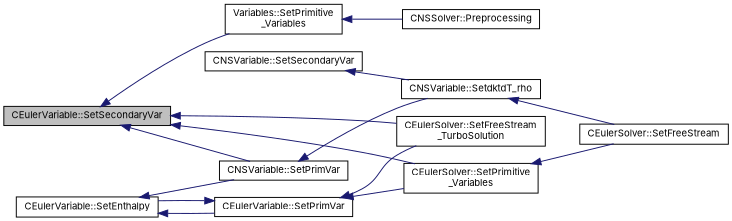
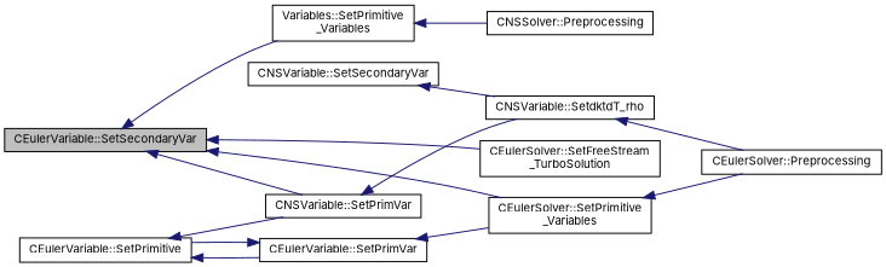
  digraph {
    fontname=Inter
    rankdir=LR
    node [color=black fillcolor=white fontname=Inter fontsize=10 shape=record style=filled]
    edge [color=midnightblue dir=back fontname=Inter fontsize=10 labelfontname=Helvetica labelfontsize=10 style=solid]
    n1 [fillcolor=grey75 fontcolor=black height=0.2 label="CEulerVariable::SetSecondaryVar" width=0.4]
    n2 [height=0.2 label="CEulerSolver::SetPrimitive\l_Variables" width=0.4]
    n3 [height=0.2 label="CEulerSolver::SetFreeStream\l_TurboSolution" width=0.4]
    n4 [height=0.2 label="Variables::SetPrimitive\l_Variables" width=0.4]
    n5 [height=0.2 label="CNSVariable::SetPrimVar" width=0.4]
-   n6 [height=0.2 label="CEulerVariable::SetEnthalpy" width=0.4]
+   n6 [height=0.2 label="CEulerVariable::SetPrimitive" width=0.4]
    n7 [height=0.2 label="CEulerVariable::SetPrimVar" width=0.4]
-   n8 [height=0.2 label="CEulerSolver::SetFreeStream" width=0.4]
+   n8 [height=0.2 label="CEulerSolver::Preprocessing" width=0.4]
    n9 [height=0.2 label="CNSSolver::Preprocessing" width=0.4]
    n10 [height=0.2 label="CNSVariable::SetdktdT_rho" width=0.4]
    n11 [height=0.2 label="CNSVariable::SetSecondaryVar" width=0.4]
    n1 -> n2
    n1 -> n3
    n1 -> n4
    n1 -> n5
    n2 -> n8
    n4 -> n9
    n5 -> n10
    n6 -> n5
    n6 -> n7
    n7 -> n2
-   n7 -> n3
    n7 -> n6
    n10 -> n8
    n11 -> n10
  }
